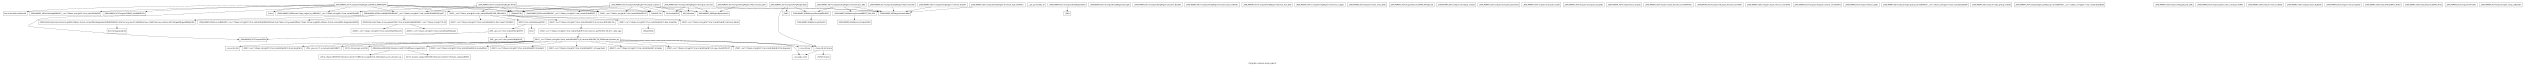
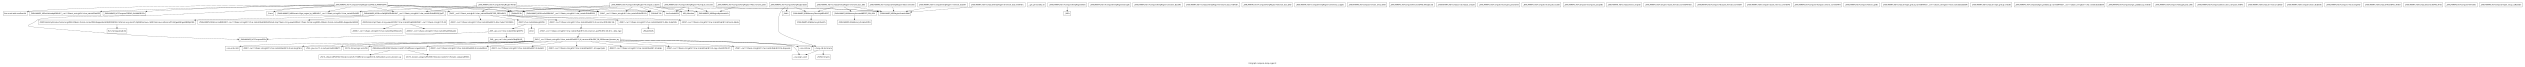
  digraph {
    fontname="Noto Sans"
    label="Call graph: compute_temp_region.ll"
    node [fontname="Noto Sans" shape=record]
    edge [fontname="Noto Sans"]
    n1 [label="{_ZN9LAMMPS_NS17ComputeTempRegionC2EPNS_6LAMMPSEiPPc}"]
    n2 [label="{_ZN9LAMMPS_NS7ComputeC2EPNS_6LAMMPSEiPPc}"]
    n3 [label="{_ZNSaIcEC1Ev}"]
    n4 [label="{_ZNSt7__cxx1112basic_stringIcSt11char_traitsIcESaIcEEC2IS3_EEPKcRKS3_}"]
    n5 [label="{_ZN9LAMMPS_NS7ComputeD2Ev}"]
    n6 [label="{_ZNSaIcED1Ev}"]
    n7 [label="{_ZN9LAMMPS_NS5Error3allERKNSt7__cxx1112basic_stringIcSt11char_traitsIcESaIcEEEiS8_}"]
    n8 [label="{_ZNSt7__cxx1112basic_stringIcSt11char_traitsIcESaIcEED1Ev}"]
    n9 [label="{_Znam}"]
    n10 [label="{llvm.umul.with.overflow.i64}"]
    n11 [label="{_ZN9LAMMPS_NS5utils6strdupERKNSt7__cxx1112basic_stringIcSt11char_traitsIcESaIcEEE}"]
    n12 [label="{_ZN9LAMMPS_NS5Error3allIJRPcEEEvRKNSt7__cxx1112basic_stringIcSt11char_traitsIcESaIcEEEiSB_DpOT_}"]
    n13 [label="{_ZNK9LAMMPS_NS6Domain16get_region_by_idERKNSt7__cxx1112basic_stringIcSt11char_traitsIcESaIcEEE}"]
    n14 [label="{_ZNSt7__cxx1112basic_stringIcSt11char_traitsIcESaIcEE13_M_local_dataEv}"]
    n15 [label="{_ZNSt7__cxx1112basic_stringIcSt11char_traitsIcESaIcEE12_Alloc_hiderC1EPcRKS3_}"]
    n16 [label="{_ZNSt11char_traitsIcE6lengthEPKc}"]
    n17 [label="{_ZNSt7__cxx1112basic_stringIcSt11char_traitsIcESaIcEE12_M_constructIPKcEEvT_S8_}"]
    n18 [label="{_ZNSt7__cxx1112basic_stringIcSt11char_traitsIcESaIcEE12_Alloc_hiderD2Ev}"]
    n19 [label="{_ZN3fmt6v9_lmp17basic_string_viewIcEC2ISt11char_traitsIcESaIcEEERKNSt7__cxx1112basic_stringIcT_T0_EE}"]
    n20 [label="{_ZN3fmt6v9_lmp16make_format_argsINS0_20basic_format_contextINS0_8appenderEcEEJRPcEEENS0_16format_arg_storeIT_JDpNSt9remove_cvINSt16remove_referenceIT0_E4typeEE4typeEEEEDpOSB_}"]
    n21 [label="{_ZN9LAMMPS_NS5Error4_allERKNSt7__cxx1112basic_stringIcSt11char_traitsIcESaIcEEEiN3fmt6v9_lmp17basic_string_viewIcEENSA_17basic_format_argsINSA_20basic_format_contextINSA_8appenderEcEEEE}"]
    n22 [label="{_ZN9__gnu_cxx11char_traitsIcE6lengthEPKc}"]
    n23 [label="{strlen}"]
    n24 [label="{_ZNSt7__cxx1112basic_stringIcSt11char_traitsIcESaIcEE16_M_construct_auxIPKcEEvT_S8_St12__false_type}"]
    n25 [label="{_ZNSaIcED2Ev}"]
    n26 [label="{_ZNKSt7__cxx1112basic_stringIcSt11char_traitsIcESaIcEE4dataEv}"]
    n27 [label="{_ZNKSt7__cxx1112basic_stringIcSt11char_traitsIcESaIcEE4sizeEv}"]
    n28 [label="{llvm.memcpy.p0.p0.i64}"]
    n29 [label="{_ZN9__gnu_cxx11char_traitsIcE2eqERKcS3_}"]
    n30 [label="{_ZNSt7__cxx1112basic_stringIcSt11char_traitsIcESaIcEE12_M_constructIPKcEEvT_S8_St20forward_iterator_tag}"]
    n31 [label="{__gxx_personality_v0}"]
    n32 [label="{_ZN9LAMMPS_NS17ComputeTempRegionD2Ev}"]
    n33 [label="{_ZdaPv}"]
    n34 [label="{_ZN9LAMMPS_NS6Memory7destroyIdEEvRPPT_}"]
    n35 [label="{__clang_call_terminate}"]
    n36 [label="{_ZN9LAMMPS_NS6Memory5sfreeEPv}"]
    n37 [label="{__cxa_begin_catch}"]
    n38 [label="{_ZSt9terminatev}"]
    n39 [label="{_ZN9LAMMPS_NS17ComputeTempRegionD0Ev}"]
    n40 [label="{_ZdlPv}"]
    n41 [label="{_ZN9LAMMPS_NS17ComputeTempRegion4initEv}"]
    n42 [label="{_ZN9LAMMPS_NS17ComputeTempRegion5setupEv}"]
    n43 [label="{_ZN9LAMMPS_NS17ComputeTempRegion14dof_remove_preEv}"]
    n44 [label="{_ZN9LAMMPS_NS6Region8prematchEv}"]
    n45 [label="{_ZN9LAMMPS_NS17ComputeTempRegion10dof_removeEi}"]
    n46 [label="{_ZN9LAMMPS_NS6Region5matchEddd}"]
    n47 [label="{_ZN9LAMMPS_NS17ComputeTempRegion14compute_scalarEv}"]
    n48 [label="{llvm.fmuladd.f64}"]
    n49 [label="{MPI_Allreduce}"]
    n50 [label="{_ZN9LAMMPS_NS6Memory6createIdEEPPT_RS4_iiPKc}"]
    n51 [label="{_ZN9LAMMPS_NS6Memory7smallocElPKc}"]
    n52 [label="{_ZN9LAMMPS_NS17ComputeTempRegion14compute_vectorEv}"]
    n53 [label="{_ZN9LAMMPS_NS17ComputeTempRegion11remove_biasEiPd}"]
    n54 [label="{_ZN9LAMMPS_NS17ComputeTempRegion15remove_bias_thrEiPdS1_}"]
    n55 [label="{__cxa_rethrow}"]
    n56 [label="{__cxa_end_catch}"]
    n57 [label="{_ZNSt7__cxx1112basic_stringIcSt11char_traitsIcESaIcEE13_M_set_lengthEm}"]
    n58 [label="{_ZSt10__distanceIPKcENSt15iterator_traitsIT_E15difference_typeES3_S3_St26random_access_iterator_tag}"]
    n59 [label="{_ZN9LAMMPS_NS17ComputeTempRegion15remove_bias_allEv}"]
    n60 [label="{_ZN9LAMMPS_NS17ComputeTempRegion12restore_biasEiPd}"]
    n61 [label="{_ZN9LAMMPS_NS17ComputeTempRegion16restore_bias_thrEiPdS1_}"]
    n62 [label="{_ZN9LAMMPS_NS17ComputeTempRegion16restore_bias_allEv}"]
    n63 [label="{_ZN9LAMMPS_NS17ComputeTempRegion12memory_usageEv}"]
    n64 [label="{_ZN9LAMMPS_NS7Compute15reset_extra_dofEv}"]
    n65 [label="{_ZN9LAMMPS_NS7Compute9init_listEiPNS_9NeighListE}"]
    n66 [label="{_ZN9LAMMPS_NS7Compute13compute_arrayEv}"]
    n67 [label="{_ZN9LAMMPS_NS7Compute15compute_peratomEv}"]
    n68 [label="{_ZN9LAMMPS_NS7Compute13compute_localEv}"]
    n69 [label="{_ZN9LAMMPS_NS7Compute15compute_pergridEv}"]
    n70 [label="{_ZN9LAMMPS_NS7Compute10set_arraysEi}"]
    n71 [label="{_ZN9LAMMPS_NS7Compute17pack_forward_commEiPiPdiS1_}"]
    n72 [label="{_ZN9LAMMPS_NS7Compute19unpack_forward_commEiiPd}"]
    n73 [label="{_ZN9LAMMPS_NS7Compute17pack_reverse_commEiiPd}"]
    n74 [label="{_ZN9LAMMPS_NS7Compute19unpack_reverse_commEiPiPd}"]
    n75 [label="{_ZN9LAMMPS_NS7Compute10reset_gridEv}"]
    n76 [label="{_ZN9LAMMPS_NS7Compute16get_grid_by_nameERKNSt7__cxx1112basic_stringIcSt11char_traitsIcESaIcEEERi}"]
    n77 [label="{_ZN9LAMMPS_NS7Compute17get_grid_by_indexEi}"]
    n78 [label="{_ZN9LAMMPS_NS7Compute20get_griddata_by_nameEiRKNSt7__cxx1112basic_stringIcSt11char_traitsIcESaIcEEERi}"]
+   n79 [label="{_ZN9LAMMPS_NS7Compute21get_griddata_by_indexEi}"]
    n80 [label="{_ZN9LAMMPS_NS7Compute16reapply_bias_allEv}"]
    n81 [label="{_ZN9LAMMPS_NS7Compute23reset_extra_compute_fixEPKc}"]
    n82 [label="{_ZN9LAMMPS_NS7Compute11lock_enableEv}"]
    n83 [label="{_ZN9LAMMPS_NS7Compute12lock_disableEv}"]
    n84 [label="{_ZN9LAMMPS_NS7Compute11lock_lengthEv}"]
    n85 [label="{_ZN9LAMMPS_NS7Compute4lockEPNS_3FixEll}"]
    n86 [label="{_ZN9LAMMPS_NS7Compute6unlockEPNS_3FixE}"]
    n87 [label="{_ZN9LAMMPS_NS7Compute7refreshEv}"]
    n88 [label="{_ZN9LAMMPS_NS7Compute19pair_setup_callbackEii}"]
    n89 [label="{_ZN9__gnu_cxx17__is_null_pointerIKcEEbPT_}"]
    n90 [label="{_ZSt19__throw_logic_errorPKc}"]
    n91 [label="{_ZSt8distanceIPKcENSt15iterator_traitsIT_E15difference_typeES3_S3_}"]
    n92 [label="{_ZNSt7__cxx1112basic_stringIcSt11char_traitsIcESaIcEE9_M_createERmm}"]
    n93 [label="{_ZNSt7__cxx1112basic_stringIcSt11char_traitsIcESaIcEE7_M_dataEPc}"]
    n94 [label="{_ZNSt7__cxx1112basic_stringIcSt11char_traitsIcESaIcEE11_M_capacityEm}"]
    n95 [label="{_ZNKSt7__cxx1112basic_stringIcSt11char_traitsIcESaIcEE7_M_dataEv}"]
    n96 [label="{_ZNSt7__cxx1112basic_stringIcSt11char_traitsIcESaIcEE13_S_copy_charsEPcPKcS7_}"]
    n97 [label="{_ZNSt7__cxx1112basic_stringIcSt11char_traitsIcESaIcEE10_M_disposeEv}"]
    n98 [label="{_ZSt19__iterator_categoryIPKcENSt15iterator_traitsIT_E17iterator_categoryERKS3_}"]
    n1 -> n2
    n1 -> n3
    n1 -> n4
    n1 -> n5
    n1 -> n6
    n1 -> n7
    n1 -> n8
    n1 -> n9
    n1 -> n10
    n1 -> n11
    n1 -> n12
    n1 -> n13
    n4 -> n14
    n4 -> n15
    n4 -> n16
    n4 -> n17
    n4 -> n18
    n12 -> n19
    n12 -> n20
    n12 -> n21
    n16 -> n22
    n16 -> n23
    n17 -> n24
    n18 -> n25
    n19 -> n26
    n19 -> n27
    n20 -> n28
    n22 -> n5
    n22 -> n29
    n24 -> n30
    n30 -> n35
    n30 -> n37
    n30 -> n55
    n30 -> n56
    n30 -> n57
    n30 -> n89
    n30 -> n90
    n30 -> n91
    n30 -> n92
    n30 -> n93
    n30 -> n94
    n30 -> n95
    n30 -> n96
    n30 -> n97
    n32 -> n33
    n32 -> n34
    n32 -> n35
    n34 -> n36
    n35 -> n37
    n35 -> n38
    n39 -> n40
    n41 -> n3
    n41 -> n4
    n41 -> n6
    n41 -> n8
    n41 -> n12
    n41 -> n13
    n43 -> n44
    n45 -> n46
    n47 -> n3
    n47 -> n4
    n47 -> n6
    n47 -> n7
    n47 -> n8
    n47 -> n44
    n47 -> n46
    n47 -> n48
    n47 -> n49
    n50 -> n51
    n52 -> n44
    n52 -> n46
    n52 -> n48
    n52 -> n49
    n53 -> n46
    n54 -> n46
    n59 -> n34
    n59 -> n46
    n59 -> n50
    n91 -> n58
    n91 -> n98
  }
